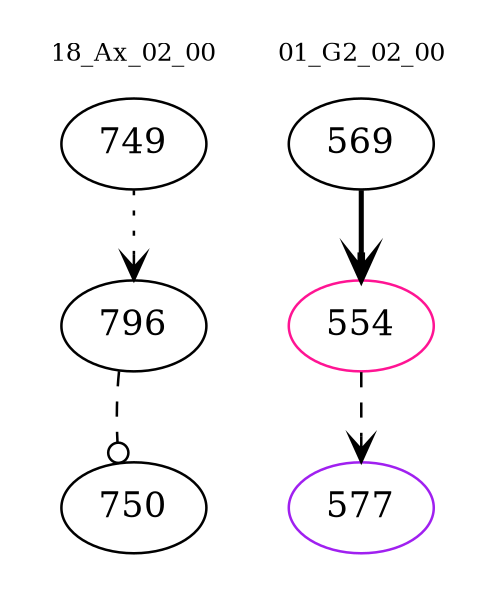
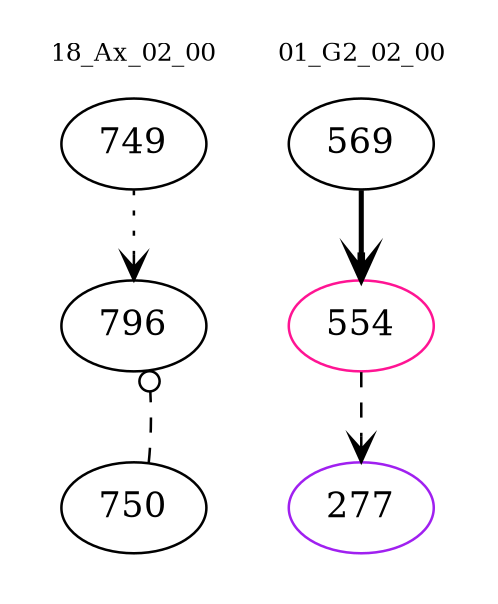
  digraph {
    node [color=black]
    edge [arrowhead=vee color=black style=dashed]
    n1 [label=749]
    n2 [label=796]
    n3 [label=750]
    n4 [label=569]
    n5 [color=deeppink label=554]
-   n6 [color=purple label=577]
+   n6 [color=purple label=277]
    subgraph cluster_1 {
      color=white
      fontsize=10
      label="18_Ax_02_00"
      n1
      n2
      n3
    }
    subgraph cluster_2 {
      color=white
      fontsize=10
      label="01_G2_02_00"
      n4
      n5
      n6
    }
    n1 -> n2 [style=dotted]
-   n2 -> n3 [arrowhead=odot]
+   n3 -> n2 [arrowhead=odot]
    n4 -> n5 [style=bold]
    n5 -> n6
  }
